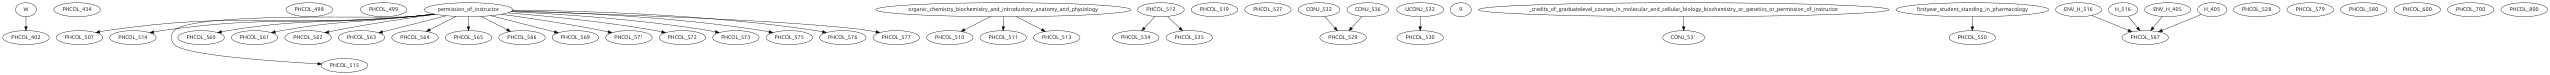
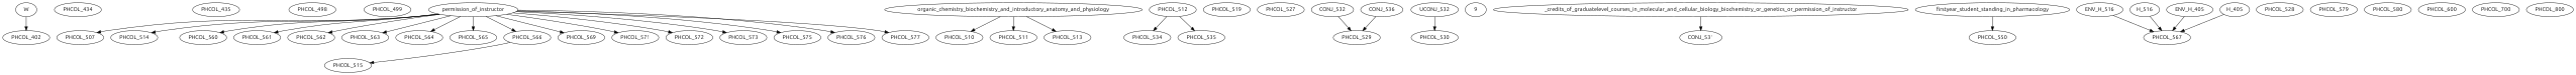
  digraph {
    fontname=Ubuntu
    node [fontname=Ubuntu]
    edge [color=black fontname=Ubuntu]
    W
    PHCOL_402
    PHCOL_434
+   PHCOL_435
    PHCOL_498
    PHCOL_499
    permission_of_instructor
    PHCOL_507
    PHCOL_514
    PHCOL_515
    PHCOL_560
    PHCOL_561
    PHCOL_562
    PHCOL_563
    PHCOL_564
    PHCOL_565
    PHCOL_566
    PHCOL_569
    PHCOL_571
    PHCOL_572
    PHCOL_573
    PHCOL_575
    PHCOL_576
    PHCOL_577
    organic_chemistry_biochemistry_and_introductory_anatomy_and_physiology
    PHCOL_510
    PHCOL_511
    PHCOL_513
    PHCOL_512
    PHCOL_534
    PHCOL_535
    PHCOL_519
    PHCOL_527
    CONJ_532
    PHCOL_529
    CONJ_536
    UCONJ_532
    PHCOL_530
    9
    n40 [label=CONJ_531]
    _credits_of_graduatelevel_courses_in_molecular_and_cellular_biology_biochemistry_or_genetics_or_permission_of_instructor
    firstyear_student_standing_in_pharmacology
    PHCOL_550
    ENV_H_516
    PHCOL_567
    H_516
    ENV_H_405
    H_405
    n49 [label=PHCOL_528]
    PHCOL_579
    PHCOL_580
    PHCOL_600
    PHCOL_700
    PHCOL_800
    W -> PHCOL_402
    permission_of_instructor -> PHCOL_507
    permission_of_instructor -> PHCOL_514
-   permission_of_instructor -> PHCOL_515
+   PHCOL_566 -> PHCOL_515
    permission_of_instructor -> PHCOL_560
    permission_of_instructor -> PHCOL_561
    permission_of_instructor -> PHCOL_562
    permission_of_instructor -> PHCOL_563
    permission_of_instructor -> PHCOL_564
    permission_of_instructor -> PHCOL_565
    permission_of_instructor -> PHCOL_566
    permission_of_instructor -> PHCOL_569
    permission_of_instructor -> PHCOL_571
    permission_of_instructor -> PHCOL_572
    permission_of_instructor -> PHCOL_573
    permission_of_instructor -> PHCOL_575
    permission_of_instructor -> PHCOL_576
    permission_of_instructor -> PHCOL_577
    organic_chemistry_biochemistry_and_introductory_anatomy_and_physiology -> PHCOL_510
    organic_chemistry_biochemistry_and_introductory_anatomy_and_physiology -> PHCOL_511
    organic_chemistry_biochemistry_and_introductory_anatomy_and_physiology -> PHCOL_513
    PHCOL_512 -> PHCOL_534
    PHCOL_512 -> PHCOL_535
    CONJ_532 -> PHCOL_529
    CONJ_536 -> PHCOL_529
    UCONJ_532 -> PHCOL_530
    _credits_of_graduatelevel_courses_in_molecular_and_cellular_biology_biochemistry_or_genetics_or_permission_of_instructor -> n40
    firstyear_student_standing_in_pharmacology -> PHCOL_550
    ENV_H_516 -> PHCOL_567
    H_516 -> PHCOL_567
    ENV_H_405 -> PHCOL_567
    H_405 -> PHCOL_567
  }
